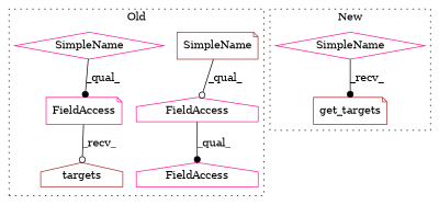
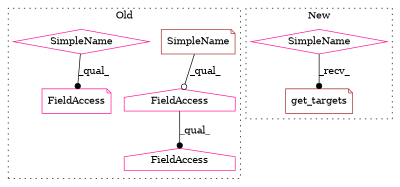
  digraph {
    node [a=22 l=4 s=1985 shape=house color=deeppink]
    edge [arrowhead=dot]
-   n1 [a=32 l=9 label=targets s=1973 color=brown]
    n2 [l=12 label=FieldAccess s=1960 shape=note]
    n3 [l=12 label=FieldAccess]
    n4 [l=25 label=FieldAccess]
    n5 [a=42 label=SimpleName shape=note color=brown]
    n6 [a=42 label=SimpleName s=1960 shape=diamond]
    n7 [a=32 l=13 label=get_targets s=1686 shape=note color=brown]
    n8 [a=42 label=SimpleName s=1681 shape=diamond]
    subgraph cluster_1 {
      label=Old
      style=dotted
-     n1
      n2
      n3
      n4
      n5
      n6
    }
    subgraph cluster_2 {
      label=New
      style=dotted
      n7
      n8
    }
-   n2 -> n1 [label=_recv_ arrowhead=odot]
    n3 -> n4 [label=_qual_]
    n5 -> n3 [label=_qual_ arrowhead=odot]
    n6 -> n2 [label=_qual_]
    n8 -> n7 [label=_recv_]
  }
